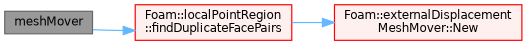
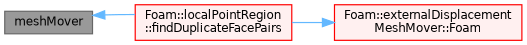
  digraph {
    rankdir=LR
    node [color=red fillcolor="#FFF0F0" fontname=Helvetica fontsize=10 shape=box style=filled]
    edge [color=steelblue1 fontname=Helvetica fontsize=10 labelfontname=Helvetica labelfontsize=10 style=solid]
    n1 [color=gray40 fillcolor=grey60 fontcolor=black height=0.2 label=meshMover width=0.4]
    n2 [height=0.2 label="Foam::localPointRegion\l::findDuplicateFacePairs" width=0.4]
-   n3 [height=0.2 label="Foam::externalDisplacement\lMeshMover::New" width=0.4]
-   n1 -> n2
+   n3 [height=0.2 label="Foam::externalDisplacement\lMeshMover::Foam" width=0.4]
+   n2 -> n1
    n2 -> n3
  }
